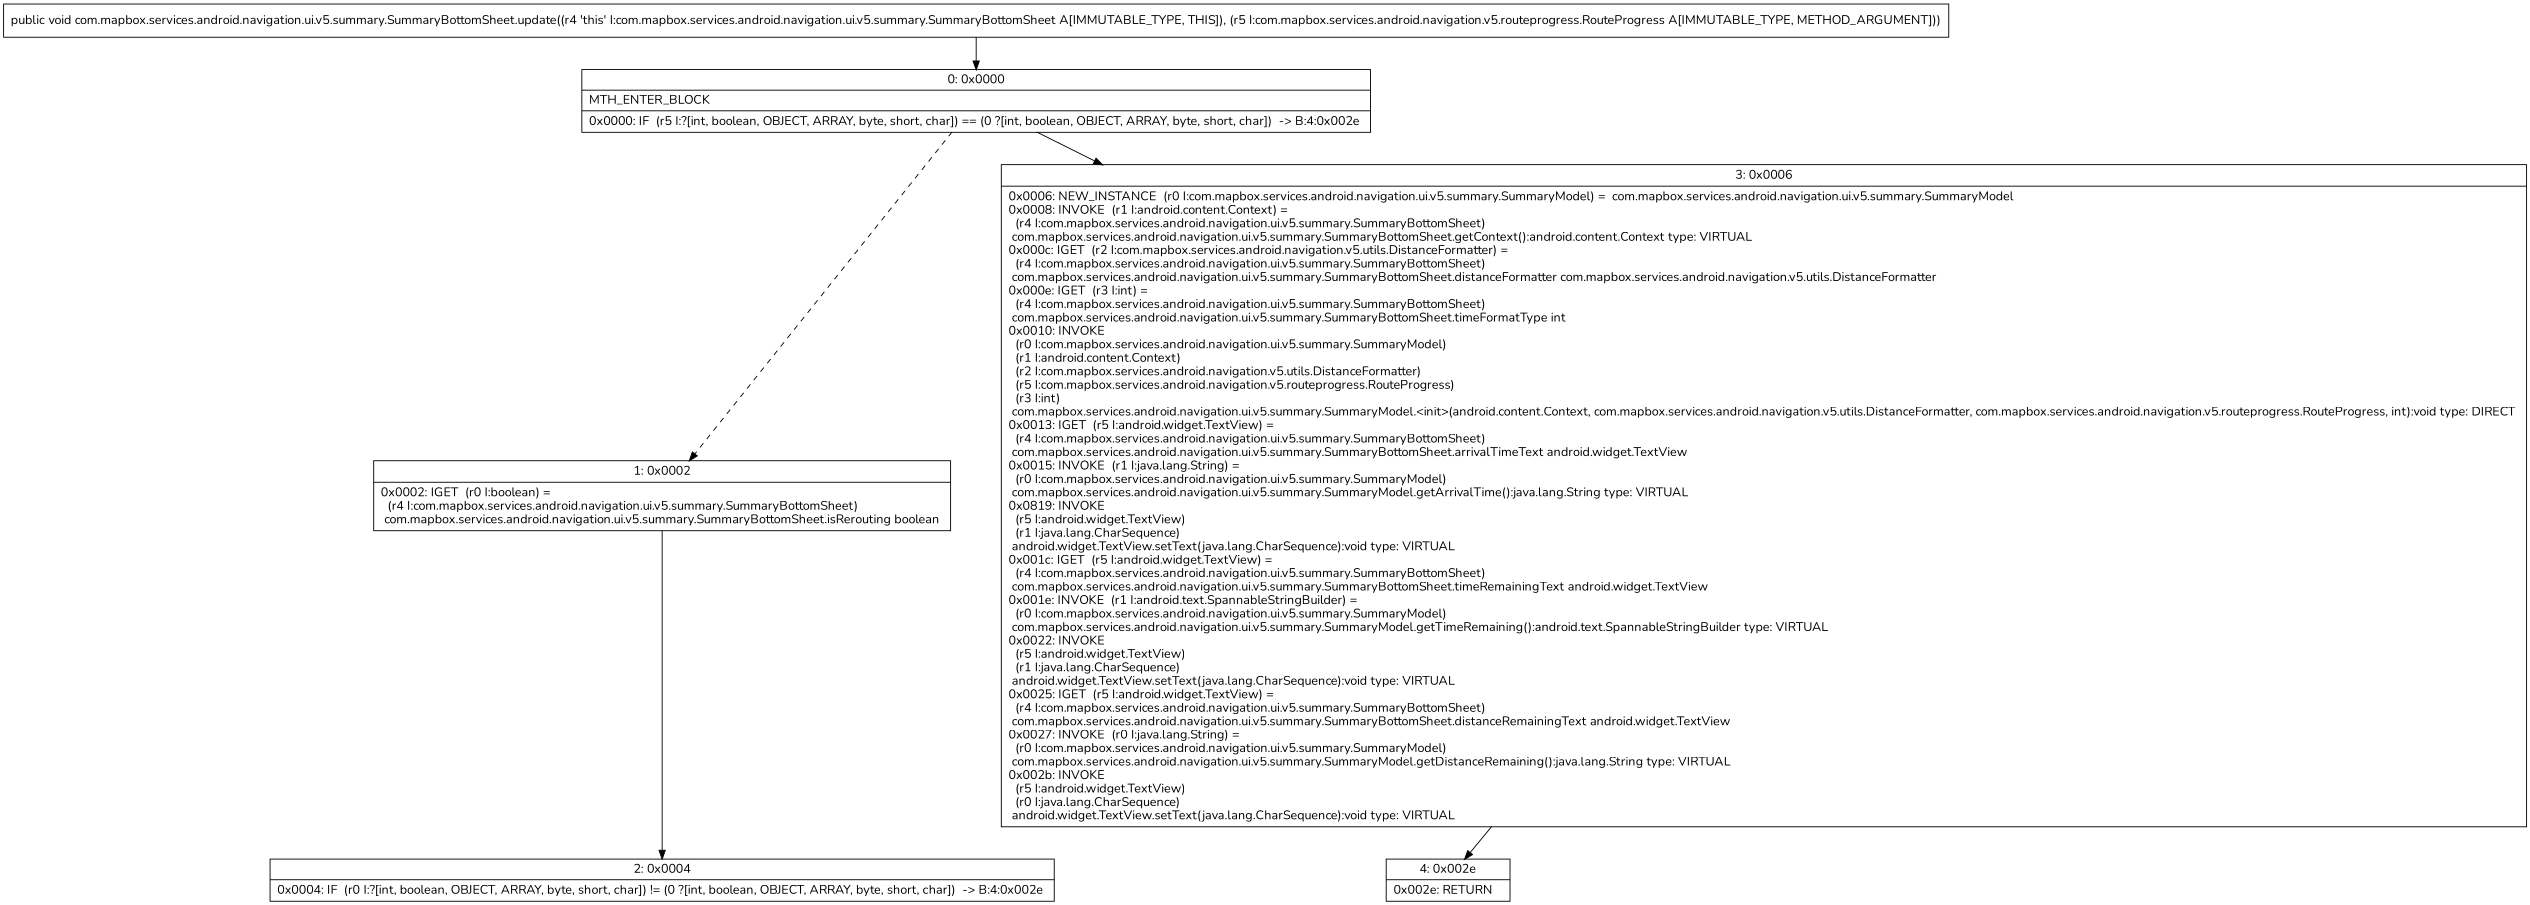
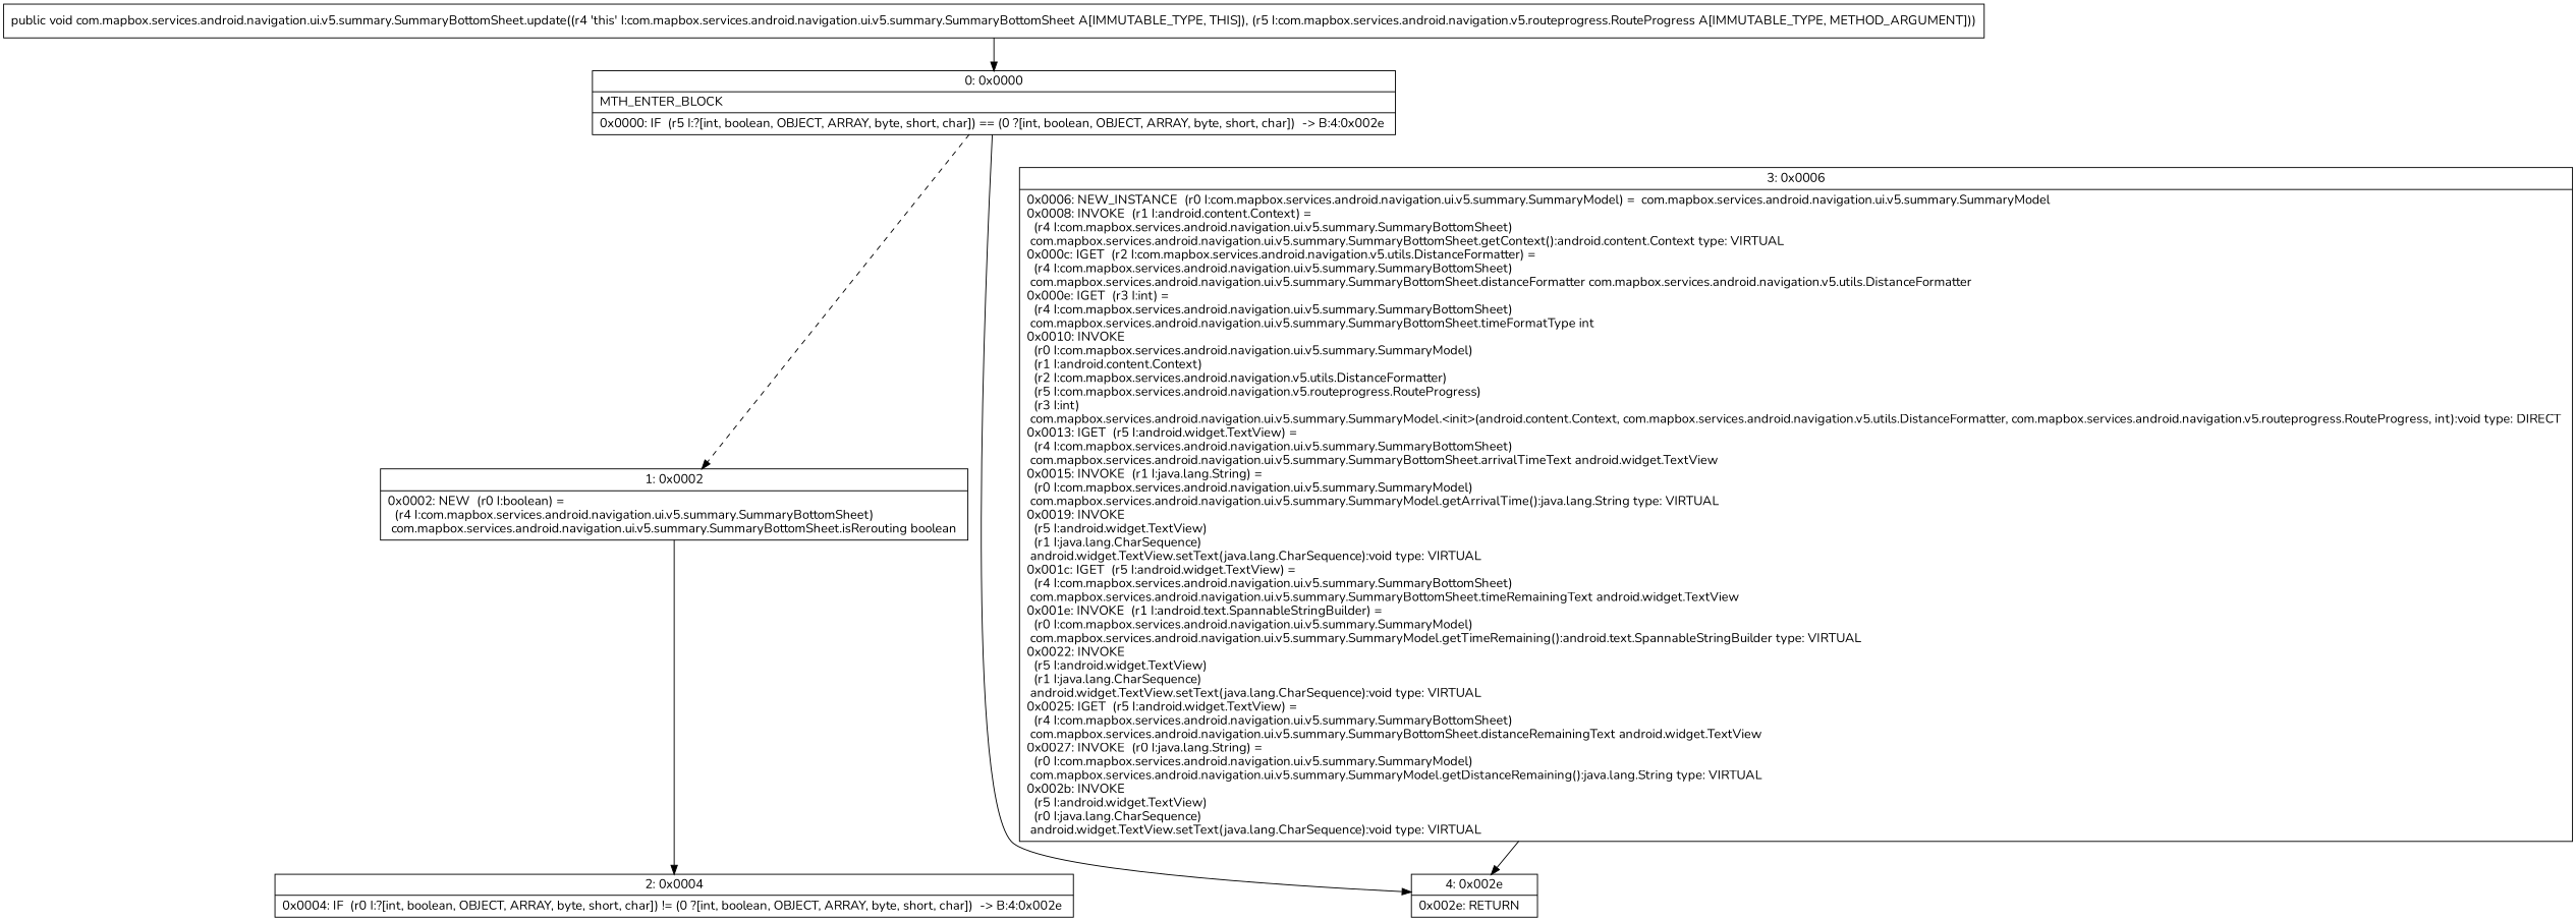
  digraph {
    fontname=Nunito
    node [fontname=Nunito shape=record]
    edge [fontname=Nunito]
    n1 [label="{0\:\ 0x0000|MTH_ENTER_BLOCK\l|0x0000: IF  (r5 I:?[int, boolean, OBJECT, ARRAY, byte, short, char]) == (0 ?[int, boolean, OBJECT, ARRAY, byte, short, char])  \-\> B:4:0x002e \l}"]
-   n2 [label="{1\:\ 0x0002|0x0002: IGET  (r0 I:boolean) = \l  (r4 I:com.mapbox.services.android.navigation.ui.v5.summary.SummaryBottomSheet)\l com.mapbox.services.android.navigation.ui.v5.summary.SummaryBottomSheet.isRerouting boolean \l}"]
+   n2 [label="{1\:\ 0x0002|0x0002: NEW  (r0 I:boolean) = \l  (r4 I:com.mapbox.services.android.navigation.ui.v5.summary.SummaryBottomSheet)\l com.mapbox.services.android.navigation.ui.v5.summary.SummaryBottomSheet.isRerouting boolean \l}"]
    n3 [label="{4\:\ 0x002e|0x002e: RETURN   \l}"]
    n4 [label="{2\:\ 0x0004|0x0004: IF  (r0 I:?[int, boolean, OBJECT, ARRAY, byte, short, char]) != (0 ?[int, boolean, OBJECT, ARRAY, byte, short, char])  \-\> B:4:0x002e \l}"]
-   n5 [label="{3\:\ 0x0006|0x0006: NEW_INSTANCE  (r0 I:com.mapbox.services.android.navigation.ui.v5.summary.SummaryModel) =  com.mapbox.services.android.navigation.ui.v5.summary.SummaryModel \l0x0008: INVOKE  (r1 I:android.content.Context) = \l  (r4 I:com.mapbox.services.android.navigation.ui.v5.summary.SummaryBottomSheet)\l com.mapbox.services.android.navigation.ui.v5.summary.SummaryBottomSheet.getContext():android.content.Context type: VIRTUAL \l0x000c: IGET  (r2 I:com.mapbox.services.android.navigation.v5.utils.DistanceFormatter) = \l  (r4 I:com.mapbox.services.android.navigation.ui.v5.summary.SummaryBottomSheet)\l com.mapbox.services.android.navigation.ui.v5.summary.SummaryBottomSheet.distanceFormatter com.mapbox.services.android.navigation.v5.utils.DistanceFormatter \l0x000e: IGET  (r3 I:int) = \l  (r4 I:com.mapbox.services.android.navigation.ui.v5.summary.SummaryBottomSheet)\l com.mapbox.services.android.navigation.ui.v5.summary.SummaryBottomSheet.timeFormatType int \l0x0010: INVOKE  \l  (r0 I:com.mapbox.services.android.navigation.ui.v5.summary.SummaryModel)\l  (r1 I:android.content.Context)\l  (r2 I:com.mapbox.services.android.navigation.v5.utils.DistanceFormatter)\l  (r5 I:com.mapbox.services.android.navigation.v5.routeprogress.RouteProgress)\l  (r3 I:int)\l com.mapbox.services.android.navigation.ui.v5.summary.SummaryModel.\<init\>(android.content.Context, com.mapbox.services.android.navigation.v5.utils.DistanceFormatter, com.mapbox.services.android.navigation.v5.routeprogress.RouteProgress, int):void type: DIRECT \l0x0013: IGET  (r5 I:android.widget.TextView) = \l  (r4 I:com.mapbox.services.android.navigation.ui.v5.summary.SummaryBottomSheet)\l com.mapbox.services.android.navigation.ui.v5.summary.SummaryBottomSheet.arrivalTimeText android.widget.TextView \l0x0015: INVOKE  (r1 I:java.lang.String) = \l  (r0 I:com.mapbox.services.android.navigation.ui.v5.summary.SummaryModel)\l com.mapbox.services.android.navigation.ui.v5.summary.SummaryModel.getArrivalTime():java.lang.String type: VIRTUAL \l0x0819: INVOKE  \l  (r5 I:android.widget.TextView)\l  (r1 I:java.lang.CharSequence)\l android.widget.TextView.setText(java.lang.CharSequence):void type: VIRTUAL \l0x001c: IGET  (r5 I:android.widget.TextView) = \l  (r4 I:com.mapbox.services.android.navigation.ui.v5.summary.SummaryBottomSheet)\l com.mapbox.services.android.navigation.ui.v5.summary.SummaryBottomSheet.timeRemainingText android.widget.TextView \l0x001e: INVOKE  (r1 I:android.text.SpannableStringBuilder) = \l  (r0 I:com.mapbox.services.android.navigation.ui.v5.summary.SummaryModel)\l com.mapbox.services.android.navigation.ui.v5.summary.SummaryModel.getTimeRemaining():android.text.SpannableStringBuilder type: VIRTUAL \l0x0022: INVOKE  \l  (r5 I:android.widget.TextView)\l  (r1 I:java.lang.CharSequence)\l android.widget.TextView.setText(java.lang.CharSequence):void type: VIRTUAL \l0x0025: IGET  (r5 I:android.widget.TextView) = \l  (r4 I:com.mapbox.services.android.navigation.ui.v5.summary.SummaryBottomSheet)\l com.mapbox.services.android.navigation.ui.v5.summary.SummaryBottomSheet.distanceRemainingText android.widget.TextView \l0x0027: INVOKE  (r0 I:java.lang.String) = \l  (r0 I:com.mapbox.services.android.navigation.ui.v5.summary.SummaryModel)\l com.mapbox.services.android.navigation.ui.v5.summary.SummaryModel.getDistanceRemaining():java.lang.String type: VIRTUAL \l0x002b: INVOKE  \l  (r5 I:android.widget.TextView)\l  (r0 I:java.lang.CharSequence)\l android.widget.TextView.setText(java.lang.CharSequence):void type: VIRTUAL \l}"]
+   n5 [label="{3\:\ 0x0006|0x0006: NEW_INSTANCE  (r0 I:com.mapbox.services.android.navigation.ui.v5.summary.SummaryModel) =  com.mapbox.services.android.navigation.ui.v5.summary.SummaryModel \l0x0008: INVOKE  (r1 I:android.content.Context) = \l  (r4 I:com.mapbox.services.android.navigation.ui.v5.summary.SummaryBottomSheet)\l com.mapbox.services.android.navigation.ui.v5.summary.SummaryBottomSheet.getContext():android.content.Context type: VIRTUAL \l0x000c: IGET  (r2 I:com.mapbox.services.android.navigation.v5.utils.DistanceFormatter) = \l  (r4 I:com.mapbox.services.android.navigation.ui.v5.summary.SummaryBottomSheet)\l com.mapbox.services.android.navigation.ui.v5.summary.SummaryBottomSheet.distanceFormatter com.mapbox.services.android.navigation.v5.utils.DistanceFormatter \l0x000e: IGET  (r3 I:int) = \l  (r4 I:com.mapbox.services.android.navigation.ui.v5.summary.SummaryBottomSheet)\l com.mapbox.services.android.navigation.ui.v5.summary.SummaryBottomSheet.timeFormatType int \l0x0010: INVOKE  \l  (r0 I:com.mapbox.services.android.navigation.ui.v5.summary.SummaryModel)\l  (r1 I:android.content.Context)\l  (r2 I:com.mapbox.services.android.navigation.v5.utils.DistanceFormatter)\l  (r5 I:com.mapbox.services.android.navigation.v5.routeprogress.RouteProgress)\l  (r3 I:int)\l com.mapbox.services.android.navigation.ui.v5.summary.SummaryModel.\<init\>(android.content.Context, com.mapbox.services.android.navigation.v5.utils.DistanceFormatter, com.mapbox.services.android.navigation.v5.routeprogress.RouteProgress, int):void type: DIRECT \l0x0013: IGET  (r5 I:android.widget.TextView) = \l  (r4 I:com.mapbox.services.android.navigation.ui.v5.summary.SummaryBottomSheet)\l com.mapbox.services.android.navigation.ui.v5.summary.SummaryBottomSheet.arrivalTimeText android.widget.TextView \l0x0015: INVOKE  (r1 I:java.lang.String) = \l  (r0 I:com.mapbox.services.android.navigation.ui.v5.summary.SummaryModel)\l com.mapbox.services.android.navigation.ui.v5.summary.SummaryModel.getArrivalTime():java.lang.String type: VIRTUAL \l0x0019: INVOKE  \l  (r5 I:android.widget.TextView)\l  (r1 I:java.lang.CharSequence)\l android.widget.TextView.setText(java.lang.CharSequence):void type: VIRTUAL \l0x001c: IGET  (r5 I:android.widget.TextView) = \l  (r4 I:com.mapbox.services.android.navigation.ui.v5.summary.SummaryBottomSheet)\l com.mapbox.services.android.navigation.ui.v5.summary.SummaryBottomSheet.timeRemainingText android.widget.TextView \l0x001e: INVOKE  (r1 I:android.text.SpannableStringBuilder) = \l  (r0 I:com.mapbox.services.android.navigation.ui.v5.summary.SummaryModel)\l com.mapbox.services.android.navigation.ui.v5.summary.SummaryModel.getTimeRemaining():android.text.SpannableStringBuilder type: VIRTUAL \l0x0022: INVOKE  \l  (r5 I:android.widget.TextView)\l  (r1 I:java.lang.CharSequence)\l android.widget.TextView.setText(java.lang.CharSequence):void type: VIRTUAL \l0x0025: IGET  (r5 I:android.widget.TextView) = \l  (r4 I:com.mapbox.services.android.navigation.ui.v5.summary.SummaryBottomSheet)\l com.mapbox.services.android.navigation.ui.v5.summary.SummaryBottomSheet.distanceRemainingText android.widget.TextView \l0x0027: INVOKE  (r0 I:java.lang.String) = \l  (r0 I:com.mapbox.services.android.navigation.ui.v5.summary.SummaryModel)\l com.mapbox.services.android.navigation.ui.v5.summary.SummaryModel.getDistanceRemaining():java.lang.String type: VIRTUAL \l0x002b: INVOKE  \l  (r5 I:android.widget.TextView)\l  (r0 I:java.lang.CharSequence)\l android.widget.TextView.setText(java.lang.CharSequence):void type: VIRTUAL \l}"]
    n6 [label="{public void com.mapbox.services.android.navigation.ui.v5.summary.SummaryBottomSheet.update((r4 'this' I:com.mapbox.services.android.navigation.ui.v5.summary.SummaryBottomSheet A[IMMUTABLE_TYPE, THIS]), (r5 I:com.mapbox.services.android.navigation.v5.routeprogress.RouteProgress A[IMMUTABLE_TYPE, METHOD_ARGUMENT])) }"]
    n1 -> n2 [style=dashed]
-   n1 -> n5
+   n1 -> n3
    n2 -> n4
    n5 -> n3
    n6 -> n1
  }
